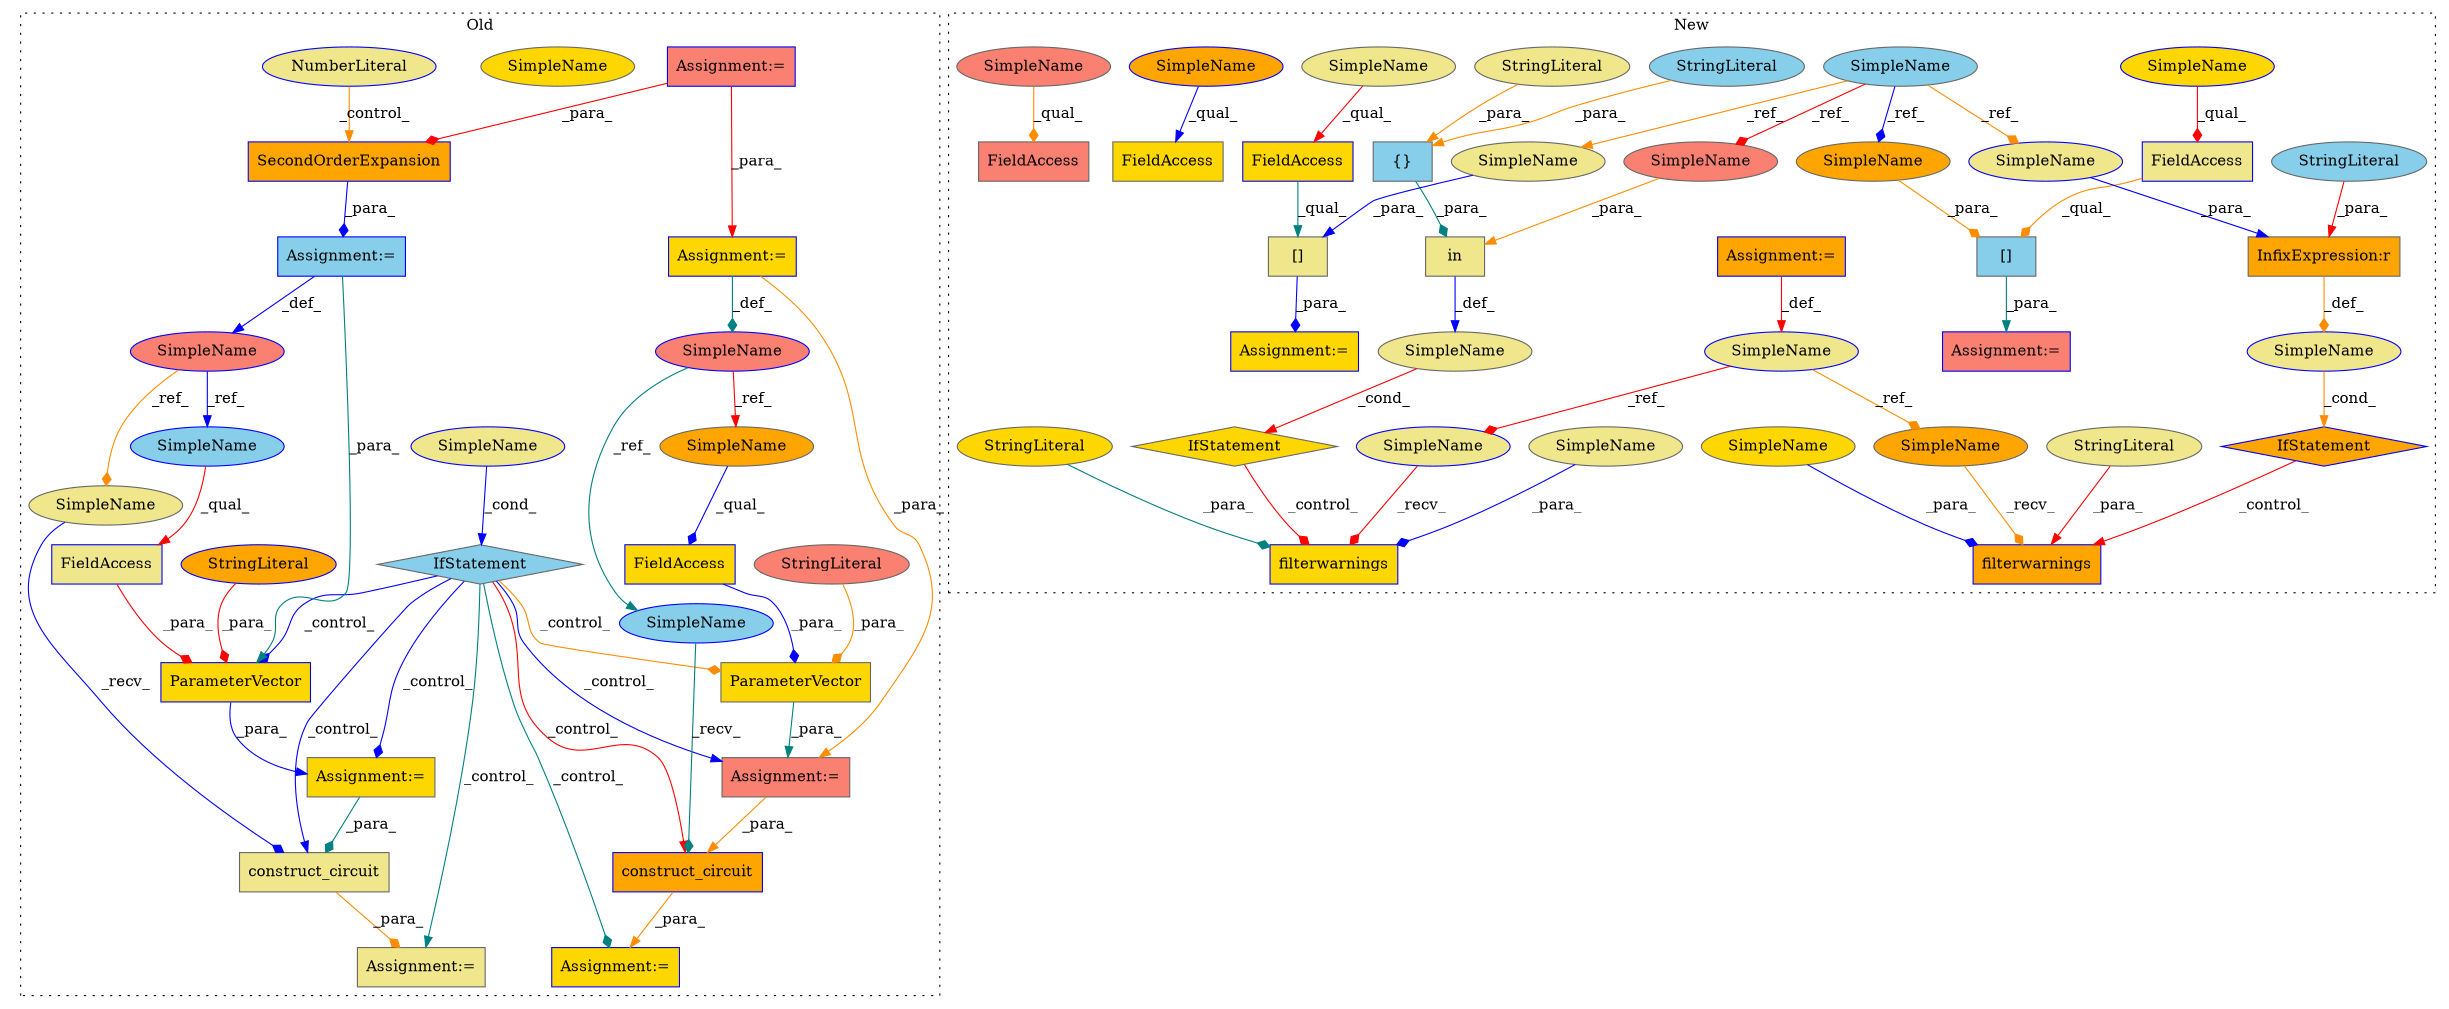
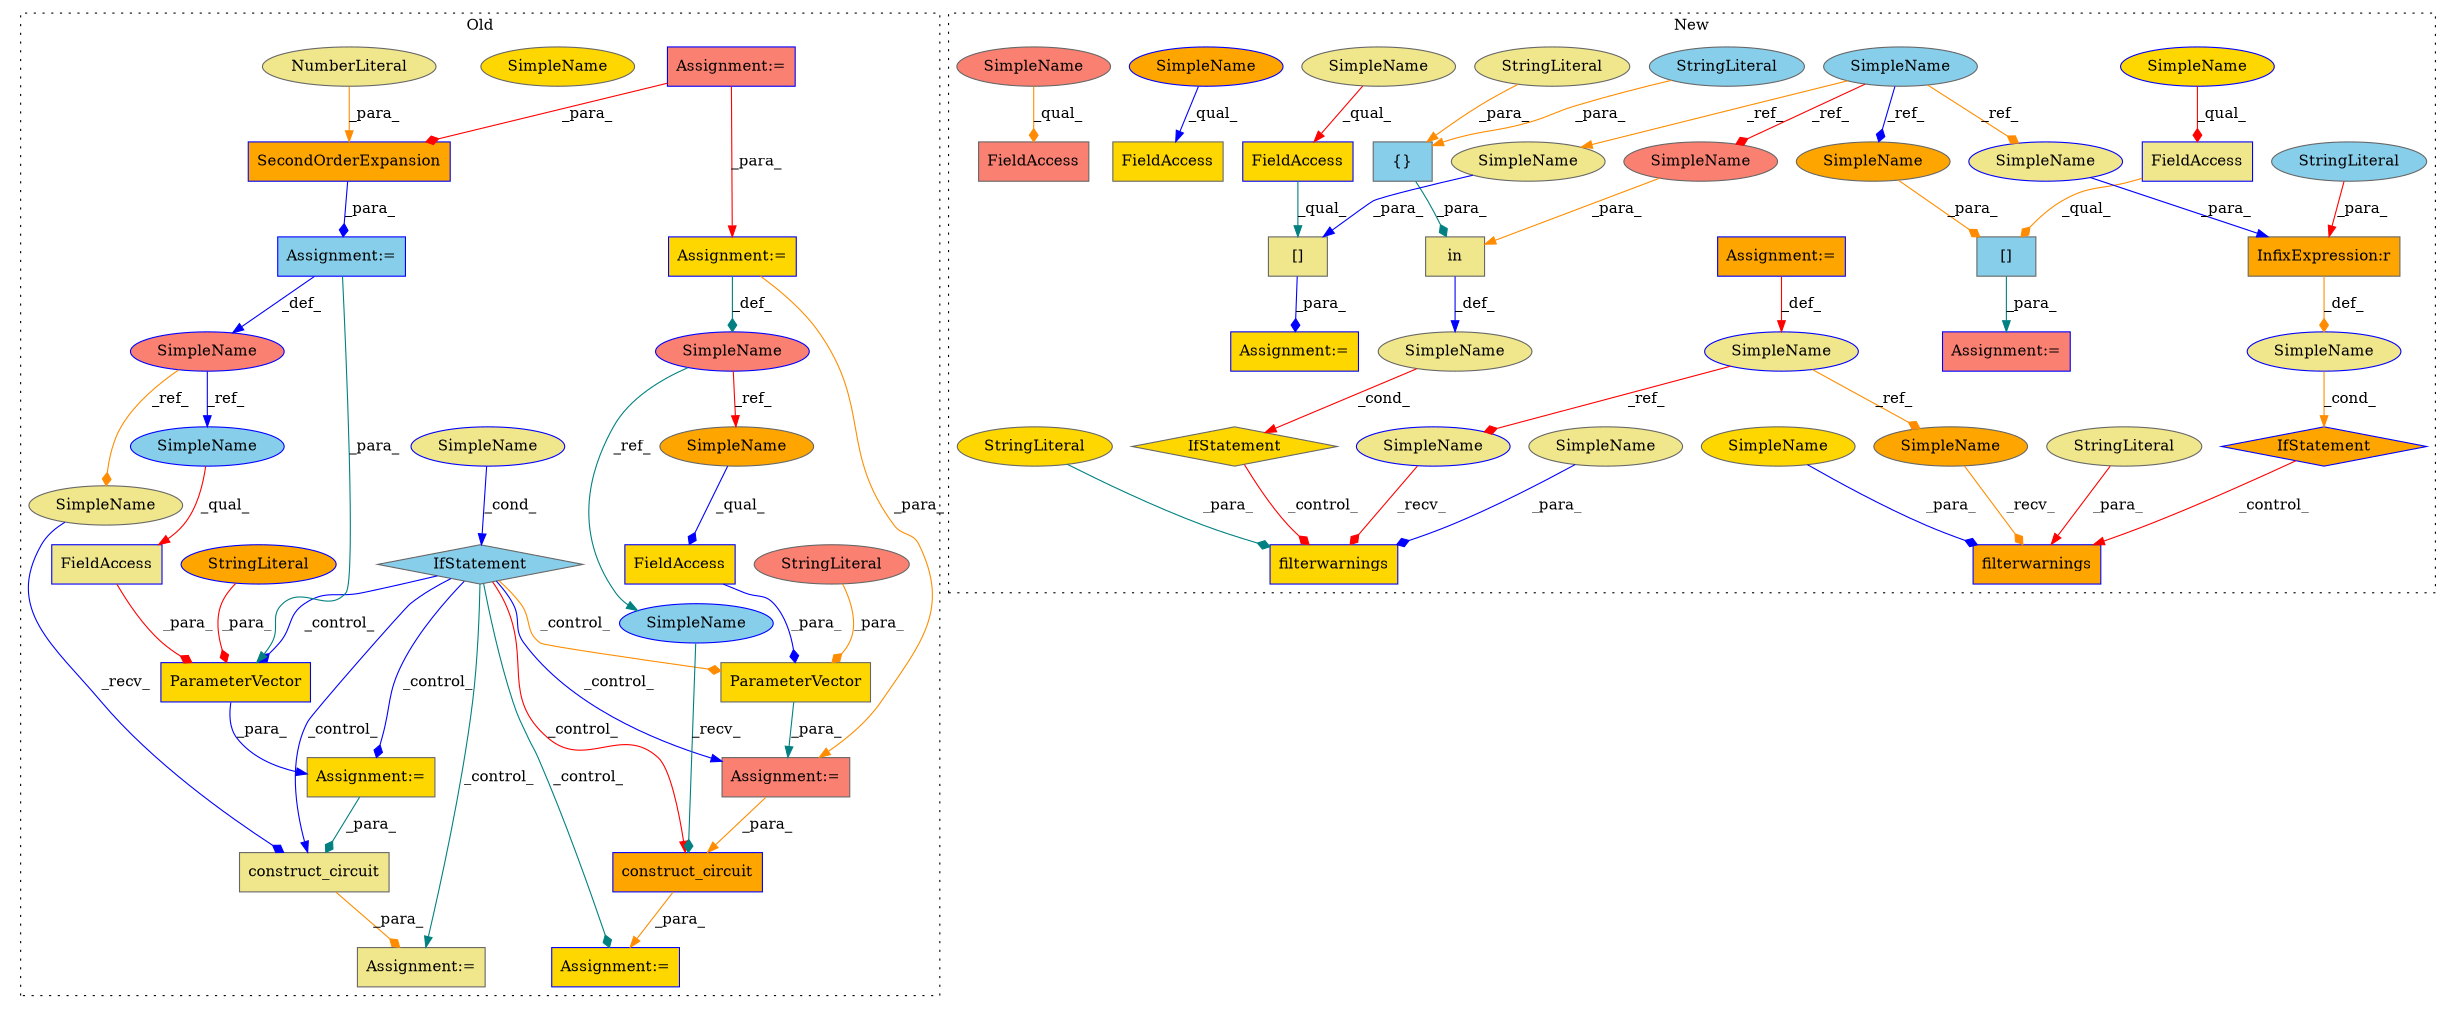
  digraph {
    node [a=42 color=gray40 fillcolor=khaki l=1 shape=ellipse style=filled]
    edge [arrowhead=diamond color=darkorange]
    n1 [a=32 l="18,1" label=construct_circuit s="10685,10704" shape=box]
    n2 [a=32 color=blue fillcolor=orange l="21,1" label=SecondOrderExpansion s="10502,10535" shape=box]
-   n3 [a=34 color=blue label=NumberLiteral s=10534]
+   n3 [a=34 label=NumberLiteral s=10534]
    n4 [color=blue fillcolor=salmon l=11 label=SimpleName s=10490]
    n5 [a=22 color=blue l=29 label=FieldAccess s=10623 shape=box]
    n6 [fillcolor=gold l=12 label=SimpleName s=10579]
    n7 [a=32 color=blue fillcolor=gold l="16,1" label=ParameterVector s="10603,10652" shape=box]
    n8 [a=45 color=blue fillcolor=orange l=3 label=StringLiteral s=10619]
    n9 [a=25 fillcolor=skyblue l="4,2" label=IfStatement s="10575,10591" shape=diamond]
    n10 [a=7 color=blue fillcolor=skyblue label="Assignment:=" s=10501 shape=box]
    n11 [a=7 label="Assignment:=" s=10672 shape=box]
    n12 [a=7 fillcolor=gold label="Assignment:=" s=10602 shape=box]
    n13 [a=32 fillcolor=gold l="16,1" label=ParameterVector s="10719,10766" shape=box]
    n14 [a=22 color=blue fillcolor=gold l=23 label=FieldAccess s=10743 shape=box]
    n15 [color=blue fillcolor=salmon l=8 label=SimpleName s=10542]
    n16 [a=32 color=blue fillcolor=orange l="18,1" label=construct_circuit s="10793,10816" shape=box]
    n17 [a=7 color=blue fillcolor=gold label="Assignment:=" s=10783 shape=box]
    n18 [a=7 color=blue fillcolor=gold label="Assignment:=" s=10550 shape=box]
    n19 [a=7 fillcolor=salmon label="Assignment:=" s=10718 shape=box]
    n20 [a=7 color=blue fillcolor=salmon label="Assignment:=" s=10447 shape=box]
    n21 [a=45 fillcolor=salmon l=7 label=StringLiteral s=10735]
    n22 [color=blue fillcolor=skyblue l=8 label=SimpleName s=10784]
    n23 [fillcolor=orange l=8 label=SimpleName s=10743]
    n24 [color=blue l=12 label=SimpleName s=10579]
    n25 [l=11 label=SimpleName s=10673]
    n26 [color=blue fillcolor=skyblue l=11 label=SimpleName s=10623]
    n27 [a=105 l=41 label=in s=12725 shape=box]
    n28 [a=4 fillcolor=skyblue l="1,1" label="{}" s="12745,12765" shape=box]
    n29 [fillcolor=skyblue l=4 label=SimpleName s=11112]
    n30 [a=27 fillcolor=orange l=4 label="InfixExpression:r" s=11796 shape=box]
    n31 [a=2 fillcolor=skyblue l="23,1" label="[]" s="11754,11781" shape=box]
    n32 [a=45 fillcolor=skyblue l=9 label=StringLiteral s=11800]
    n33 [a=2 l="22,1" label="[]" s="11708,11734" shape=box]
    n34 [a=45 l=9 label=StringLiteral s=12756]
    n35 [a=45 fillcolor=skyblue l=9 label=StringLiteral s=12746]
    n36 [a=22 color=blue l=22 label=FieldAccess s=11754 shape=box]
    n37 [a=22 color=blue fillcolor=gold l=21 label=FieldAccess s=11708 shape=box]
    n38 [a=25 fillcolor=gold l="8,2" label=IfStatement s="12717,12766" shape=diamond]
    n39 [label=SimpleName l=""]
    n40 [a=32 color=blue fillcolor=gold l="15,1" label=filterwarnings s="12930,12972" shape=box]
    n41 [a=32 color=blue fillcolor=orange l="15,1" label=filterwarnings s="11828,11870" shape=box]
    n42 [color=blue l=8 label=SimpleName s=11285]
    n43 [a=45 l=8 label=StringLiteral s=11843]
    n44 [a=45 fillcolor=gold l=8 label=StringLiteral s=12945]
    n45 [color=blue label=SimpleName l=""]
    n46 [a=25 color=blue fillcolor=orange l="4,2" label=IfStatement s="11788,11809" shape=diamond]
    n47 [a=7 color=blue fillcolor=gold label="Assignment:=" s=11707 shape=box]
    n48 [a=7 color=blue fillcolor=orange l=8 label="Assignment:=" s=11285 shape=box]
    n49 [a=7 color=blue fillcolor=salmon label="Assignment:=" s=11753 shape=box]
    n50 [a=22 fillcolor=salmon l=24 label=FieldAccess s=12057 shape=box]
    n51 [a=22 fillcolor=gold l=32 label=FieldAccess s=12110 shape=box]
    n52 [color=blue l=4 label=SimpleName s=11792]
    n53 [fillcolor=orange l=4 label=SimpleName s=11777]
    n54 [l=4 label=SimpleName s=11730]
    n55 [fillcolor=salmon l=4 label=SimpleName s=12725]
    n56 [l=18 label=SimpleName s=12954]
    n57 [fillcolor=gold l=18 label=SimpleName s=11852]
    n58 [fillcolor=orange l=8 label=SimpleName s=11819]
    n59 [color=blue l=8 label=SimpleName s=12921]
    n60 [color=blue fillcolor=orange l=4 label=SimpleName s=12110]
    n61 [color=blue fillcolor=gold l=4 label=SimpleName s=11754]
    n62 [fillcolor=salmon l=4 label=SimpleName s=12057]
    n63 [l=4 label=SimpleName s=11708]
    subgraph cluster_1 {
      label=Old
      style=dotted
      n1
      n2
      n3
      n4
      n5
      n6
      n7
      n8
      n9
      n10
      n11
      n12
      n13
      n14
      n15
      n16
      n17
      n18
      n19
      n20
      n21
      n22
      n23
      n24
      n25
      n26
    }
    subgraph cluster_2 {
      label=New
      style=dotted
      n27
      n28
      n29
      n30
      n31
      n32
      n33
      n34
      n35
      n36
      n37
      n38
      n39
      n40
      n41
      n42
      n43
      n44
      n45
      n46
      n47
      n48
      n49
      n50
      n51
      n52
      n53
      n54
      n55
      n56
      n57
      n58
      n59
      n60
      n61
      n62
      n63
    }
    n1 -> n11 [label=_para_]
    n2 -> n10 [color=blue label=_para_]
-   n3 -> n2 [arrowhead=normal label=_control_]
+   n3 -> n2 [arrowhead=normal label=_para_]
    n4 -> n25 [label=_ref_]
    n4 -> n26 [arrowhead=normal color=blue label=_ref_]
    n5 -> n7 [color=red label=_para_]
    n7 -> n12 [arrowhead=normal color=blue label=_para_]
    n8 -> n7 [color=red label=_para_]
    n9 -> n1 [arrowhead=normal color=blue label=_control_]
    n9 -> n7 [color=blue label=_control_]
    n9 -> n11 [arrowhead=normal color=teal label=_control_]
    n9 -> n12 [color=blue label=_control_]
    n9 -> n13 [label=_control_]
    n9 -> n16 [arrowhead=normal color=red label=_control_]
    n9 -> n17 [color=teal label=_control_]
    n9 -> n19 [arrowhead=normal color=blue label=_control_]
    n10 -> n4 [arrowhead=normal color=blue label=_def_]
    n10 -> n7 [arrowhead=normal color=teal label=_para_]
    n12 -> n1 [color=teal label=_para_]
    n13 -> n19 [arrowhead=normal color=teal label=_para_]
    n14 -> n13 [color=blue label=_para_]
    n15 -> n22 [arrowhead=normal color=teal label=_ref_]
    n15 -> n23 [arrowhead=normal color=red label=_ref_]
    n16 -> n17 [arrowhead=normal label=_para_]
    n18 -> n15 [color=teal label=_def_]
    n18 -> n19 [arrowhead=normal label=_para_]
    n19 -> n16 [arrowhead=normal label=_para_]
    n20 -> n2 [color=red label=_para_]
    n20 -> n18 [arrowhead=normal color=red label=_para_]
    n21 -> n13 [label=_para_]
    n22 -> n16 [color=teal label=_recv_]
    n23 -> n14 [color=blue label=_qual_]
    n24 -> n9 [arrowhead=normal color=blue label=_cond_]
    n25 -> n1 [color=blue label=_recv_]
    n26 -> n5 [arrowhead=normal color=red label=_qual_]
    n27 -> n39 [arrowhead=normal color=blue label=_def_]
    n28 -> n27 [color=teal label=_para_]
    n29 -> n52 [label=_ref_]
    n29 -> n53 [color=blue label=_ref_]
    n29 -> n54 [arrowhead=normal label=_ref_]
    n29 -> n55 [color=red label=_ref_]
    n30 -> n45 [label=_def_]
    n31 -> n49 [arrowhead=normal color=teal label=_para_]
    n32 -> n30 [arrowhead=normal color=red label=_para_]
    n33 -> n47 [color=blue label=_para_]
    n34 -> n28 [arrowhead=normal label=_para_]
    n35 -> n28 [arrowhead=normal label=_para_]
    n36 -> n31 [label=_qual_]
    n37 -> n33 [arrowhead=normal color=teal label=_qual_]
    n38 -> n40 [color=red label=_control_]
    n39 -> n38 [arrowhead=normal color=red label=_cond_]
    n42 -> n58 [label=_ref_]
    n42 -> n59 [color=red label=_ref_]
    n43 -> n41 [arrowhead=normal color=red label=_para_]
    n44 -> n40 [color=teal label=_para_]
    n45 -> n46 [arrowhead=normal label=_cond_]
    n46 -> n41 [arrowhead=normal color=red label=_control_]
    n48 -> n42 [arrowhead=normal color=red label=_def_]
    n52 -> n30 [arrowhead=normal color=blue label=_para_]
    n53 -> n31 [label=_para_]
    n54 -> n33 [arrowhead=normal color=blue label=_para_]
    n55 -> n27 [arrowhead=normal label=_para_]
    n56 -> n40 [color=blue label=_para_]
    n57 -> n41 [color=blue label=_para_]
    n58 -> n41 [label=_recv_]
    n59 -> n40 [color=red label=_recv_]
    n60 -> n51 [arrowhead=normal color=blue label=_qual_]
    n61 -> n36 [color=red label=_qual_]
    n62 -> n50 [label=_qual_]
    n63 -> n37 [arrowhead=normal color=red label=_qual_]
  }
